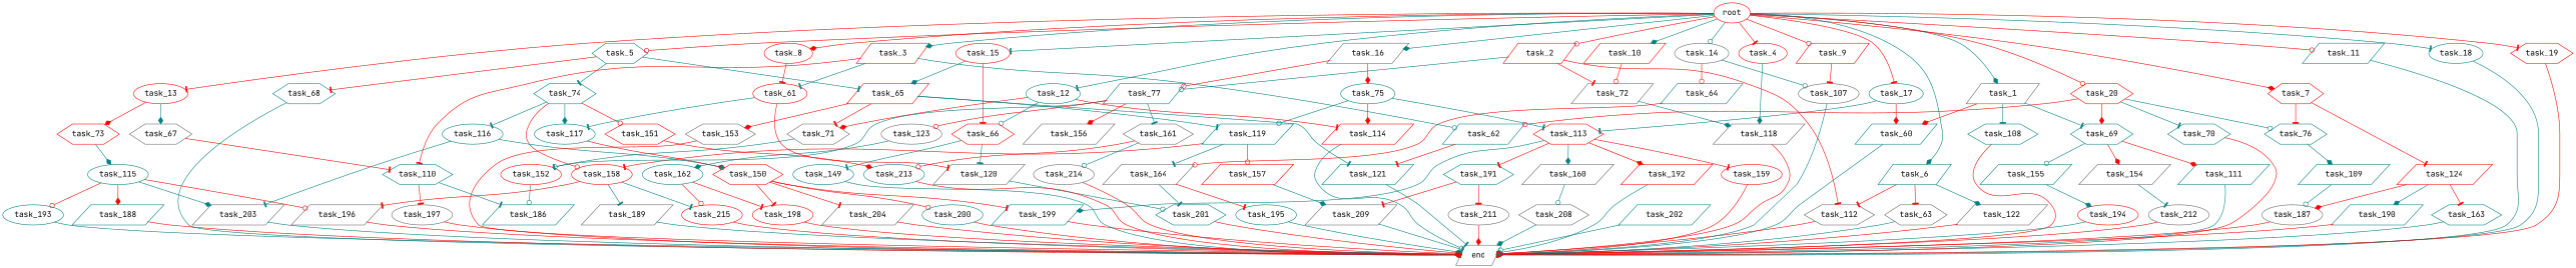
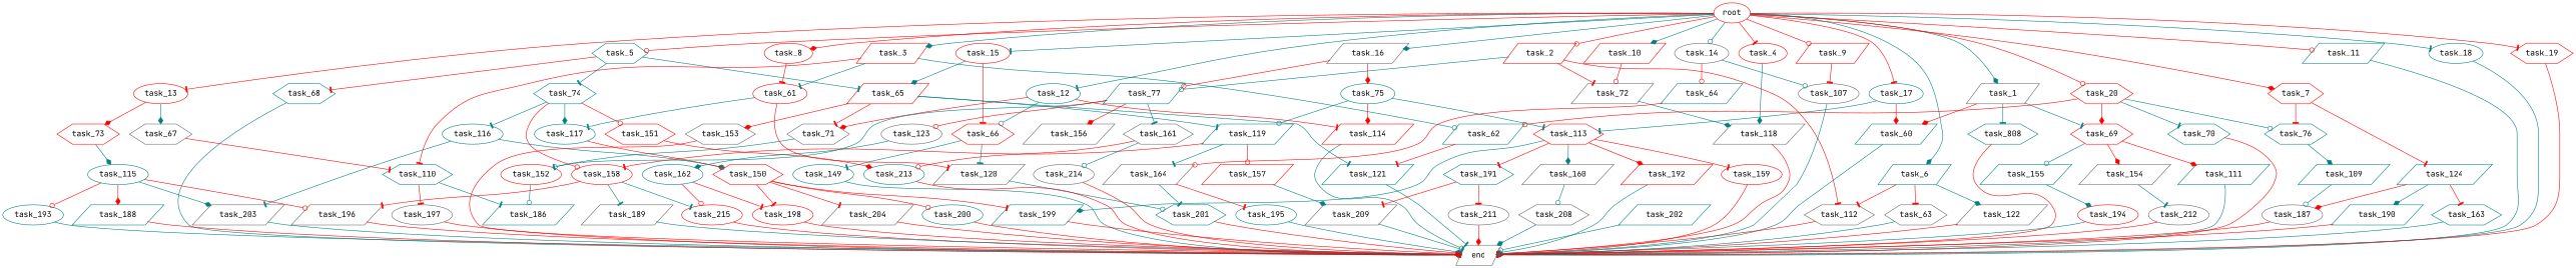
  digraph {
    fontname="JetBrains Mono"
    node [color=teal fontname="JetBrains Mono" shape=parallelogram]
    edge [arrowhead=tee color=red fontname="JetBrains Mono"]
    task_67 [color=gray40 shape=hexagon]
    task_110 [shape=hexagon]
    task_186
    task_197 [color=gray40 shape=ellipse]
    task_193 [shape=ellipse]
    end [color=gray40]
    task_12 [shape=ellipse]
    task_114 [color=red]
    task_66 [color=red shape=hexagon]
    task_71 [color=gray40 shape=hexagon]
    task_149 [shape=ellipse]
    task_120 [color=gray40]
    task_152 [color=red shape=ellipse]
    task_201 [shape=hexagon]
    task_5 [shape=hexagon]
    task_74 [shape=hexagon]
    task_65 [color=red]
    task_68 [shape=hexagon]
    task_158 [color=red shape=ellipse]
    task_116 [shape=ellipse]
    task_117 [shape=ellipse]
    task_151 [color=red shape=hexagon]
    task_121
    task_119
    task_153 [color=gray40 shape=hexagon]
    task_162 [shape=ellipse]
    task_198 [color=red shape=ellipse]
    task_215 [color=red shape=ellipse]
    task_63 [color=gray40 shape=hexagon]
    task_196 [color=gray40]
    task_164 [color=gray40]
    task_195 [shape=ellipse]
    task_17 [shape=ellipse]
    task_60
    task_113 [color=red shape=hexagon]
    task_199
    task_191 [shape=hexagon]
    task_159 [color=red shape=ellipse]
    task_160 [color=gray40]
    task_192 [color=red]
    task_2 [color=red]
    task_77
    task_72 [color=gray40]
    task_112 [color=gray40 shape=hexagon]
    task_161 [color=gray40 shape=hexagon]
    task_156 [color=gray40]
    task_123 [color=gray40 shape=ellipse]
    task_118 [color=gray40]
    task_208 [color=gray40 shape=hexagon]
    task_214 [color=gray40 shape=ellipse]
    task_213 [shape=ellipse]
    task_163 [shape=hexagon]
    task_11
    task_150 [color=red shape=hexagon]
    task_200 [shape=ellipse]
    task_204 [color=gray40]
    task_15 [color=red shape=ellipse]
    task_154 [color=gray40]
    task_212 [color=gray40 shape=ellipse]
    task_211 [color=gray40 shape=ellipse]
    task_209 [color=gray40]
    task_64
    task_202
    root [color=red shape=ellipse]
    task_8 [color=red shape=ellipse]
    task_18 [shape=ellipse]
    task_1 [color=gray40]
    task_3 [color=red]
    task_7 [color=red shape=hexagon]
    task_9 [color=red]
    task_4 [color=red shape=ellipse]
    task_16 [color=gray40]
    task_19 [color=red shape=hexagon]
    task_20 [color=red shape=hexagon]
    task_6
    task_13 [color=red shape=ellipse]
    task_10 [color=red]
    task_14 [color=gray40 shape=ellipse]
    task_61 [color=red shape=ellipse]
-   task_69 [shape=hexagon]
-   task_108 [shape=hexagon]
+   task_69 [color=red shape=hexagon]
+   task_108 [shape=hexagon label=task_808]
    task_62
-   task_124 [color=red]
+   task_124
    task_76 [shape=hexagon]
    task_107 [color=gray40 shape=ellipse]
    task_75 [shape=ellipse]
    task_70 [shape=hexagon]
    task_122 [color=gray40]
    task_73 [color=red shape=hexagon]
    task_155
    task_111
    task_194 [color=red shape=ellipse]
    task_157 [color=red]
    task_189 [color=gray40]
    task_203 [color=gray40]
    task_190
    task_187 [color=gray40 shape=ellipse]
    task_109
    task_188
    task_115 [shape=ellipse]
    task_67 -> task_110
    task_110 -> task_186 [color=teal]
    task_110 -> task_197
    task_197 -> end [arrowhead=odot]
    task_193 -> end [color=teal]
    task_12 -> task_114
    task_12 -> task_66 [arrowhead=odot color=teal]
    task_12 -> task_71 [arrowhead=diamond]
    task_114 -> end [arrowhead=odot color=teal]
    task_66 -> task_149 [color=teal]
    task_66 -> task_120 [color=teal]
    task_71 -> task_152 [color=teal]
    task_149 -> end [arrowhead=odot color=teal]
    task_120 -> task_201 [arrowhead=odot color=teal]
    task_152 -> task_186 [arrowhead=odot color=teal]
    task_201 -> end [arrowhead=diamond]
    task_5 -> task_74 [color=teal]
    task_5 -> task_65 [color=teal]
    task_5 -> task_68
    task_74 -> task_158 [arrowhead=odot]
    task_74 -> task_116 [color=teal]
    task_74 -> task_117 [arrowhead=diamond color=teal]
    task_74 -> task_151 [arrowhead=odot]
    task_65 -> task_71
    task_65 -> task_121 [color=teal]
    task_65 -> task_119 [color=teal]
    task_65 -> task_153 [arrowhead=diamond]
    task_68 -> end [color=teal]
    task_158 -> task_215 [color=teal]
    task_158 -> task_196
    task_158 -> task_189 [color=teal]
    task_116 -> task_150 [arrowhead=diamond color=teal]
    task_116 -> task_203 [color=teal]
    task_117 -> task_150 [arrowhead=odot]
    task_151 -> task_213 [arrowhead=diamond]
    task_121 -> end [color=teal]
    task_119 -> task_158
    task_119 -> task_164 [color=teal]
    task_119 -> task_157 [arrowhead=odot]
    task_153 -> end
    task_162 -> task_198
    task_162 -> task_215 [arrowhead=odot]
    task_198 -> end [arrowhead=odot]
    task_215 -> end
    task_63 -> end [color=teal]
    task_196 -> end [arrowhead=diamond]
    task_164 -> task_201 [color=teal]
    task_164 -> task_195
    task_195 -> end [arrowhead=diamond color=teal]
    task_17 -> task_60 [arrowhead=diamond]
    task_17 -> task_113 [color=teal]
    task_60 -> end [arrowhead=diamond color=teal]
    task_113 -> task_199 [arrowhead=diamond color=teal]
    task_113 -> task_191
    task_113 -> task_159
    task_113 -> task_160 [arrowhead=diamond color=teal]
    task_113 -> task_192 [arrowhead=diamond]
    task_199 -> end [arrowhead=odot]
    task_191 -> task_211
    task_191 -> task_209
    task_159 -> end [arrowhead=odot]
    task_160 -> task_208 [arrowhead=odot color=teal]
    task_192 -> end [arrowhead=odot color=teal]
    task_2 -> task_77 [arrowhead=odot color=teal]
    task_2 -> task_72
    task_2 -> task_112
    task_77 -> task_152 [arrowhead=odot color=teal]
    task_77 -> task_161 [color=teal]
    task_77 -> task_156 [arrowhead=diamond]
    task_77 -> task_123 [arrowhead=odot]
    task_72 -> task_118 [arrowhead=diamond color=teal]
    task_112 -> end [arrowhead=odot]
    task_161 -> task_214 [arrowhead=odot color=teal]
    task_161 -> task_213 [arrowhead=odot]
    task_123 -> task_162 [arrowhead=diamond color=teal]
    task_118 -> end [arrowhead=diamond]
    task_208 -> end [arrowhead=diamond color=teal]
    task_214 -> end [arrowhead=odot]
    task_213 -> end [arrowhead=odot]
    task_163 -> end [arrowhead=odot color=teal]
    task_11 -> end [color=teal]
    task_150 -> task_198
    task_150 -> task_199
    task_150 -> task_200 [arrowhead=odot]
    task_150 -> task_204
    task_200 -> end [arrowhead=odot]
    task_204 -> end [arrowhead=odot]
    task_15 -> task_66
    task_15 -> task_65 [arrowhead=diamond color=teal]
    task_154 -> task_212 [color=teal]
    task_212 -> end [arrowhead=diamond]
    task_211 -> end [arrowhead=diamond]
    task_209 -> end [color=teal]
    task_64 -> task_164 [arrowhead=odot]
    task_202 -> end [arrowhead=odot color=teal]
    root -> task_12 [color=teal]
    root -> task_5 [arrowhead=odot]
    root -> task_17
    root -> task_2 [arrowhead=odot]
    root -> task_11 [arrowhead=odot]
    root -> task_15 [color=teal]
    root -> task_8 [arrowhead=diamond]
    root -> task_18 [color=teal]
    root -> task_1 [arrowhead=diamond color=teal]
    root -> task_3 [arrowhead=diamond color=teal]
    root -> task_7 [arrowhead=diamond]
    root -> task_9 [arrowhead=odot]
    root -> task_4
    root -> task_16 [arrowhead=diamond color=teal]
    root -> task_19
    root -> task_20 [arrowhead=odot]
    root -> task_6 [arrowhead=diamond color=teal]
    root -> task_13
    root -> task_10 [arrowhead=diamond color=teal]
    root -> task_14 [arrowhead=odot color=teal]
    task_8 -> task_61
    task_18 -> end [color=teal]
    task_1 -> task_60 [arrowhead=diamond]
    task_1 -> task_69 [color=teal]
    task_1 -> task_108 [color=teal]
    task_3 -> task_110
    task_3 -> task_61 [color=teal]
    task_3 -> task_62 [arrowhead=odot color=teal]
    task_7 -> task_124
    task_7 -> task_76
    task_9 -> task_107
    task_4 -> task_118 [arrowhead=diamond color=teal]
    task_16 -> task_77 [arrowhead=odot]
    task_16 -> task_75 [arrowhead=diamond]
    task_19 -> end [arrowhead=diamond]
    task_20 -> task_69 [arrowhead=diamond]
    task_20 -> task_62 [arrowhead=odot]
    task_20 -> task_76 [arrowhead=odot color=teal]
    task_20 -> task_70 [color=teal]
    task_6 -> task_63
    task_6 -> task_112
    task_6 -> task_122 [arrowhead=diamond color=teal]
    task_13 -> task_67 [arrowhead=diamond color=teal]
    task_13 -> task_73 [arrowhead=diamond]
    task_10 -> task_72 [arrowhead=odot]
    task_14 -> task_64 [arrowhead=odot]
    task_14 -> task_107 [arrowhead=odot color=teal]
    task_61 -> task_120
    task_61 -> task_117 [color=teal]
    task_69 -> task_154 [arrowhead=diamond]
    task_69 -> task_155 [arrowhead=odot color=teal]
    task_69 -> task_111 [arrowhead=diamond]
    task_108 -> end
    task_62 -> task_121
    task_124 -> task_163
    task_124 -> task_190 [arrowhead=diamond color=teal]
    task_124 -> task_187 [arrowhead=diamond]
    task_76 -> task_109 [arrowhead=diamond color=teal]
    task_107 -> end [arrowhead=diamond color=teal]
    task_75 -> task_114 [arrowhead=diamond]
    task_75 -> task_119 [arrowhead=odot color=teal]
    task_75 -> task_113 [color=teal]
    task_70 -> end [arrowhead=diamond]
    task_122 -> end
    task_73 -> task_115 [arrowhead=diamond color=teal]
    task_155 -> task_194 [arrowhead=diamond color=teal]
    task_111 -> end [arrowhead=odot color=teal]
    task_194 -> end [arrowhead=diamond color=teal]
    task_157 -> task_209 [arrowhead=diamond color=teal]
    task_189 -> end [arrowhead=odot color=teal]
    task_203 -> end [arrowhead=diamond color=teal]
    task_190 -> end [arrowhead=odot]
    task_187 -> end [arrowhead=odot]
    task_109 -> task_187 [arrowhead=odot color=teal]
    task_188 -> end [arrowhead=diamond]
    task_115 -> task_193 [arrowhead=odot]
    task_115 -> task_196 [arrowhead=odot]
    task_115 -> task_203 [arrowhead=diamond color=teal]
    task_115 -> task_188 [arrowhead=diamond]
  }
